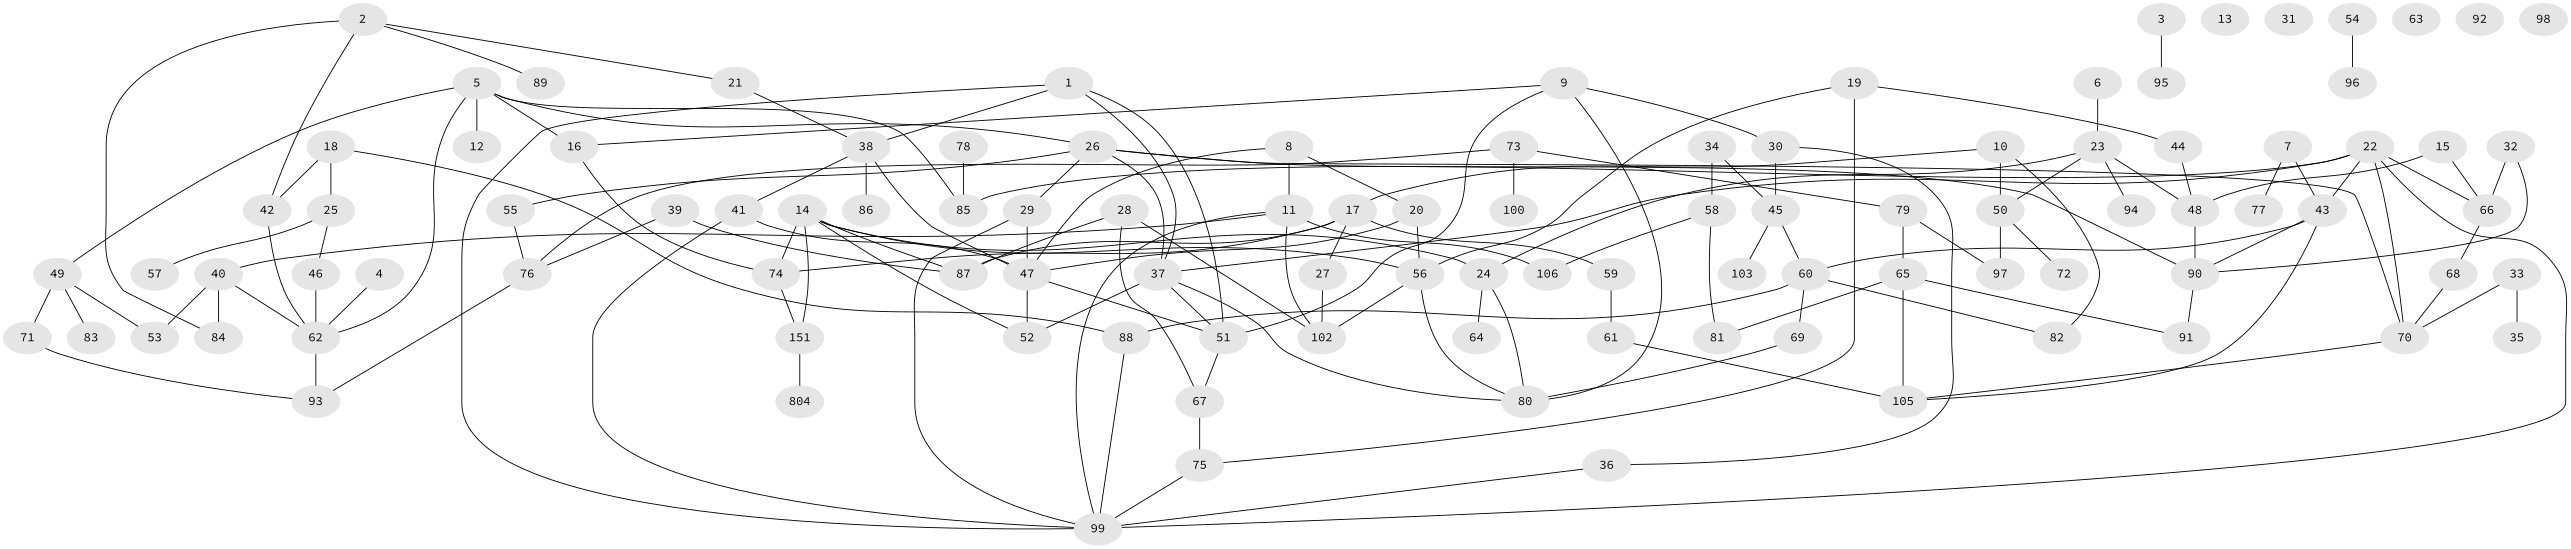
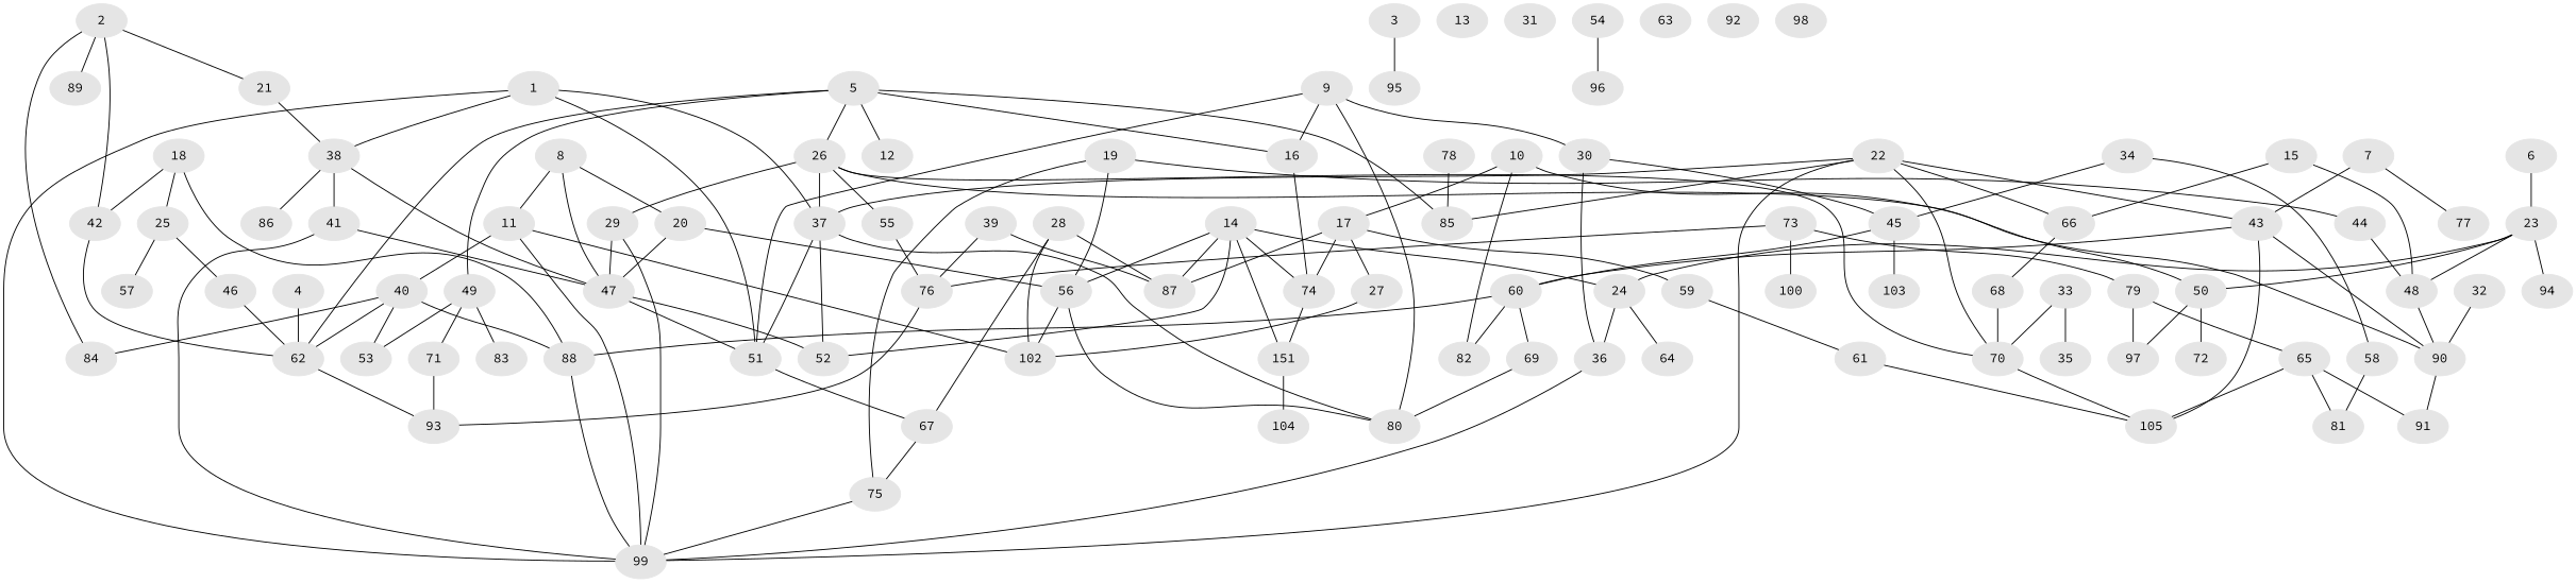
  graph {
    fontname="Source Code Pro"
    node [color=gray90 fontname="Source Code Pro" style=filled]
    edge [fontname="Source Code Pro"]
    1
    37
    38
    51
    99
    80
    52
    47
    41
    86
    67
    2
    21
    42
    84
    89
    62
    3
    95
    4
    93
    5
    12
    16
    26
    49
    85
    74
    70
    29
    55
    90
    53
    71
    83
    6
    23
    50
    24
    48
    94
    7
    43
    77
    60
    105
    8
    11
    20
    40
    102
-   106
    56
    9
    30
    36
    45
    10
    17
    82
    87
    27
    59
    72
    97
    88
    13
    14
    n69 [label=151]
    64
-   104 [label=804]
+   104
    15
    66
    68
    61
    18
    25
    46
    57
    19
    44
    75
    22
    76
    91
    28
    103
    31
    32
    33
    35
    34
    58
    81
    39
    69
    54
    96
    63
    65
    73
    79
    100
    78
    92
    98
    1 -- 37
    1 -- 38
    1 -- 51
    1 -- 99
    37 -- 51
    37 -- 80
    37 -- 52
    38 -- 47
    38 -- 41
    38 -- 86
    51 -- 67
    47 -- 51
    47 -- 52
    41 -- 99
    41 -- 47
    67 -- 75
    2 -- 21
    2 -- 42
    2 -- 84
    2 -- 89
    21 -- 38
    42 -- 62
    62 -- 93
    3 -- 95
    4 -- 62
    5 -- 62
    5 -- 12
    5 -- 16
    5 -- 26
    5 -- 49
    5 -- 85
    16 -- 74
    26 -- 37
    26 -- 70
    26 -- 29
    26 -- 55
    26 -- 90
    49 -- 53
    49 -- 71
    49 -- 83
    74 -- n69
    70 -- 105
    29 -- 99
    29 -- 47
    55 -- 76
    90 -- 91
    71 -- 93
    6 -- 23
    23 -- 50
    23 -- 24
    23 -- 48
    23 -- 94
    50 -- 72
    50 -- 97
-   24 -- 80
+   24 -- 36
    24 -- 64
    48 -- 90
    7 -- 43
    7 -- 77
    43 -- 90
    43 -- 60
    43 -- 105
    60 -- 82
    60 -- 88
    60 -- 69
    8 -- 47
    8 -- 11
    8 -- 20
    11 -- 99
    11 -- 40
    11 -- 102
-   11 -- 106
    20 -- 47
    20 -- 56
    40 -- 84
    40 -- 62
    40 -- 53
+   40 -- 88
    56 -- 80
    56 -- 102
    9 -- 51
    9 -- 80
    9 -- 16
    9 -- 30
    30 -- 36
    30 -- 45
    36 -- 99
    45 -- 60
    45 -- 103
    10 -- 50
    10 -- 17
    10 -- 82
    17 -- 74
    17 -- 87
    17 -- 27
    17 -- 59
    27 -- 102
    59 -- 61
    88 -- 99
    14 -- 52
    14 -- 74
    14 -- 24
    14 -- 56
    14 -- 87
    14 -- n69
    n69 -- 104
    15 -- 48
    15 -- 66
    66 -- 68
    68 -- 70
    61 -- 105
    18 -- 42
    18 -- 88
    18 -- 25
    25 -- 46
    25 -- 57
    46 -- 62
    19 -- 56
    19 -- 44
    19 -- 75
    44 -- 48
    75 -- 99
    22 -- 37
    22 -- 99
    22 -- 85
    22 -- 70
    22 -- 43
    22 -- 66
    76 -- 93
    28 -- 67
    28 -- 102
    28 -- 87
    32 -- 90
-   32 -- 66
    33 -- 70
    33 -- 35
    34 -- 45
    34 -- 58
-   58 -- 106
    58 -- 81
    39 -- 87
    39 -- 76
    69 -- 80
    54 -- 96
    65 -- 105
    65 -- 91
    65 -- 81
    73 -- 76
    73 -- 79
    73 -- 100
    79 -- 97
    79 -- 65
    78 -- 85
  }
